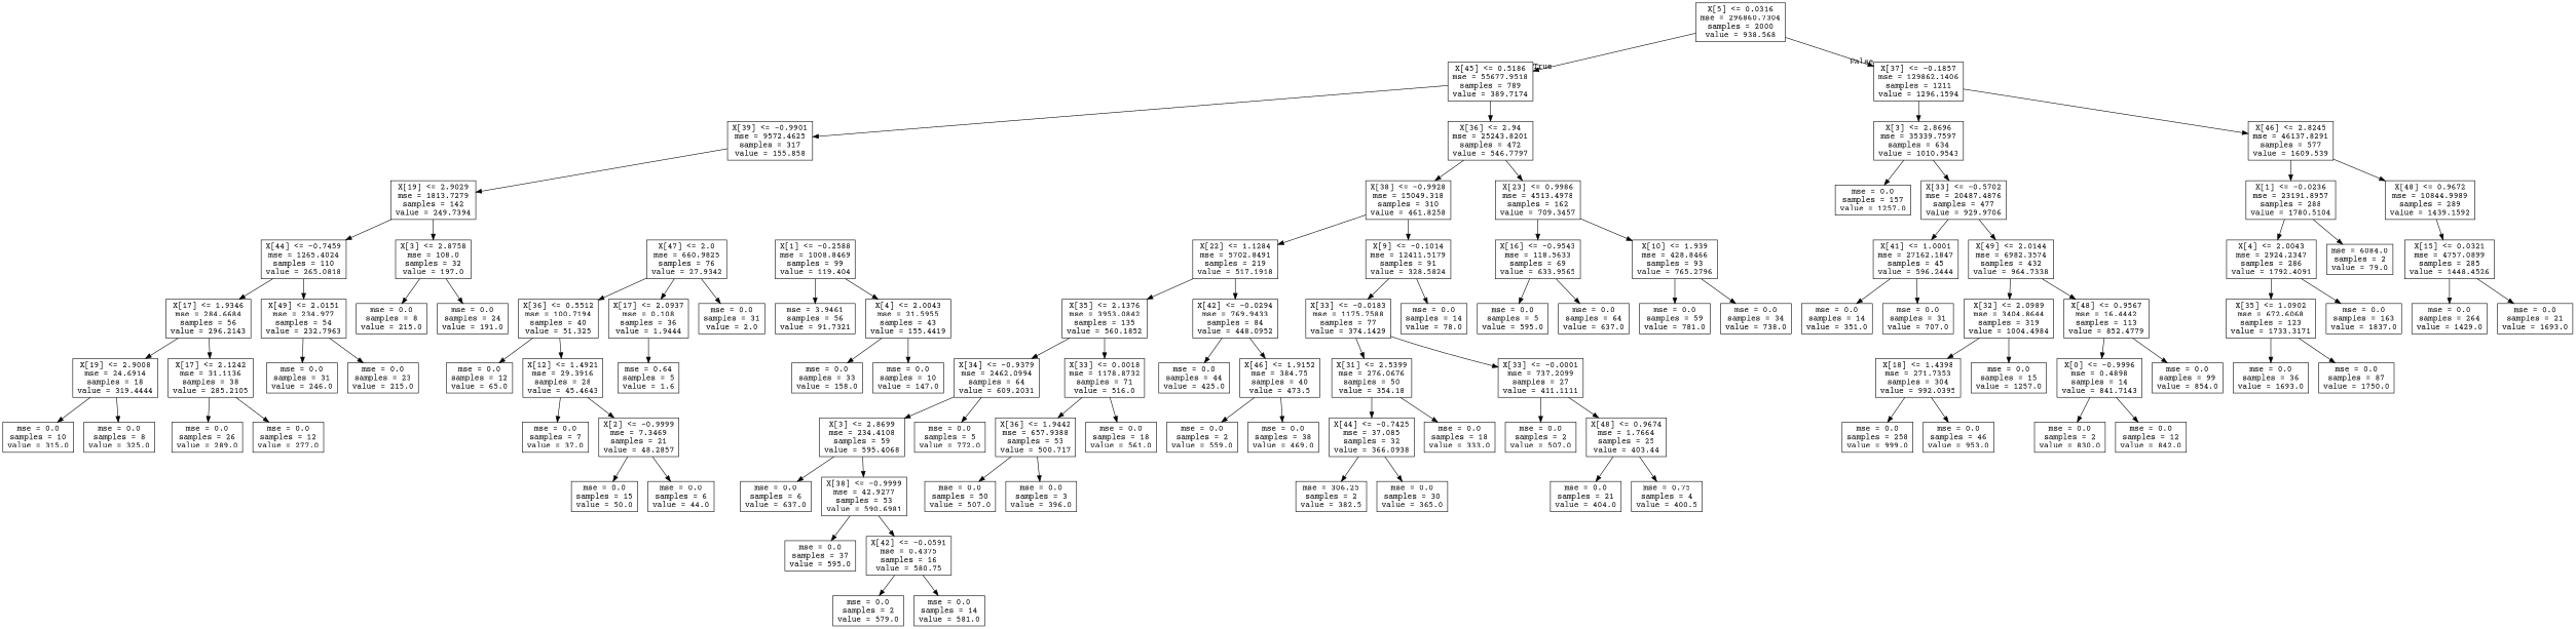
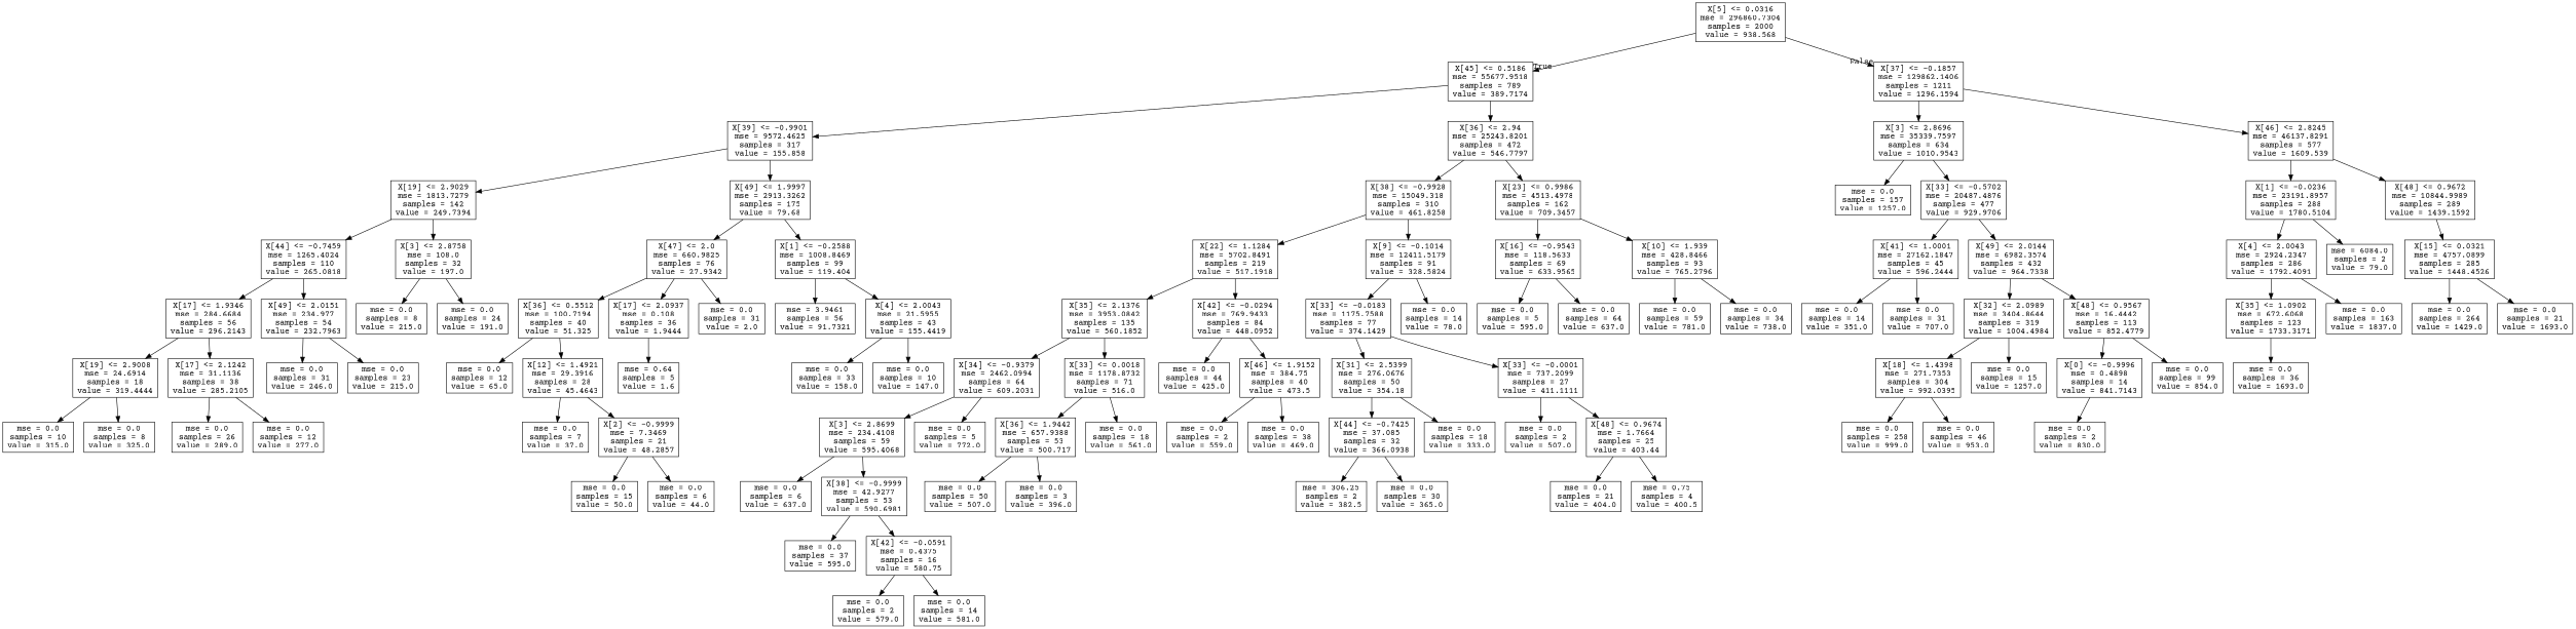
  digraph {
    fontname="Courier Prime"
    node [fontname="Courier Prime" shape=box]
    edge [fontname="Courier Prime"]
    n1 [label="X[5] <= 0.0316\nmse = 296860.7304\nsamples = 2000\nvalue = 938.568"]
    n2 [label="X[45] <= 0.5186\nmse = 55677.9518\nsamples = 789\nvalue = 389.7174"]
    n3 [label="X[37] <= -0.1857\nmse = 129862.1406\nsamples = 1211\nvalue = 1296.1594"]
    n4 [label="X[39] <= -0.9901\nmse = 9572.4625\nsamples = 317\nvalue = 155.858"]
    n5 [label="X[36] <= 2.94\nmse = 25243.8201\nsamples = 472\nvalue = 546.7797"]
    n6 [label="X[3] <= 2.8696\nmse = 35339.7597\nsamples = 634\nvalue = 1010.9543"]
    n7 [label="X[46] <= 2.8245\nmse = 46137.8291\nsamples = 577\nvalue = 1609.539"]
    n8 [label="X[19] <= 2.9029\nmse = 1813.7279\nsamples = 142\nvalue = 249.7394"]
+   n9 [label="X[49] <= 1.9997\nmse = 2913.3262\nsamples = 175\nvalue = 79.68"]
    n10 [label="X[38] <= -0.9928\nmse = 15049.318\nsamples = 310\nvalue = 461.8258"]
    n11 [label="X[23] <= 0.9986\nmse = 4513.4978\nsamples = 162\nvalue = 709.3457"]
    n12 [label="X[44] <= -0.7459\nmse = 1265.4024\nsamples = 110\nvalue = 265.0818"]
    n13 [label="X[3] <= 2.8758\nmse = 108.0\nsamples = 32\nvalue = 197.0"]
    n14 [label="X[47] <= 2.0\nmse = 660.9825\nsamples = 76\nvalue = 27.9342"]
    n15 [label="X[1] <= -0.2588\nmse = 1008.8469\nsamples = 99\nvalue = 119.404"]
    n16 [label="X[17] <= 1.9346\nmse = 284.6684\nsamples = 56\nvalue = 296.2143"]
    n17 [label="X[49] <= 2.0151\nmse = 234.977\nsamples = 54\nvalue = 232.7963"]
    n18 [label="mse = 0.0\nsamples = 8\nvalue = 215.0"]
    n19 [label="mse = 0.0\nsamples = 24\nvalue = 191.0"]
    n20 [label="X[19] <= 2.9008\nmse = 24.6914\nsamples = 18\nvalue = 319.4444"]
    n21 [label="X[17] <= 2.1242\nmse = 31.1136\nsamples = 38\nvalue = 285.2105"]
    n22 [label="mse = 0.0\nsamples = 31\nvalue = 246.0"]
    n23 [label="mse = 0.0\nsamples = 23\nvalue = 215.0"]
    n24 [label="mse = 0.0\nsamples = 10\nvalue = 315.0"]
    n25 [label="mse = 0.0\nsamples = 8\nvalue = 325.0"]
    n26 [label="mse = 0.0\nsamples = 26\nvalue = 289.0"]
    n27 [label="mse = 0.0\nsamples = 12\nvalue = 277.0"]
    n28 [label="X[36] <= 0.5512\nmse = 100.7194\nsamples = 40\nvalue = 51.325"]
    n29 [label="X[17] <= 2.0937\nmse = 0.108\nsamples = 36\nvalue = 1.9444"]
    n30 [label="mse = 0.0\nsamples = 31\nvalue = 2.0"]
    n31 [label="mse = 3.9461\nsamples = 56\nvalue = 91.7321"]
    n32 [label="X[4] <= 2.0043\nmse = 21.5955\nsamples = 43\nvalue = 155.4419"]
    n33 [label="mse = 0.0\nsamples = 12\nvalue = 65.0"]
    n34 [label="X[12] <= 1.4921\nmse = 29.3916\nsamples = 28\nvalue = 45.4643"]
    n35 [label="mse = 0.64\nsamples = 5\nvalue = 1.6"]
    n36 [label="mse = 0.0\nsamples = 7\nvalue = 37.0"]
    n37 [label="X[2] <= -0.9999\nmse = 7.3469\nsamples = 21\nvalue = 48.2857"]
    n38 [label="mse = 0.0\nsamples = 15\nvalue = 50.0"]
    n39 [label="mse = 0.0\nsamples = 6\nvalue = 44.0"]
    n40 [label="mse = 0.0\nsamples = 33\nvalue = 158.0"]
    n41 [label="mse = 0.0\nsamples = 10\nvalue = 147.0"]
    n42 [label="X[22] <= 1.1284\nmse = 5702.8491\nsamples = 219\nvalue = 517.1918"]
    n43 [label="X[9] <= -0.1014\nmse = 12411.5179\nsamples = 91\nvalue = 328.5824"]
    n44 [label="X[16] <= -0.9543\nmse = 118.5633\nsamples = 69\nvalue = 633.9565"]
    n45 [label="X[10] <= 1.939\nmse = 428.8466\nsamples = 93\nvalue = 765.2796"]
    n46 [label="X[35] <= 2.1376\nmse = 3953.0842\nsamples = 135\nvalue = 560.1852"]
    n47 [label="X[42] <= -0.0294\nmse = 769.9433\nsamples = 84\nvalue = 448.0952"]
    n48 [label="X[33] <= -0.0183\nmse = 1175.7588\nsamples = 77\nvalue = 374.1429"]
    n49 [label="mse = 0.0\nsamples = 14\nvalue = 78.0"]
    n50 [label="X[34] <= -0.9379\nmse = 2462.0994\nsamples = 64\nvalue = 609.2031"]
    n51 [label="X[33] <= 0.0018\nmse = 1178.8732\nsamples = 71\nvalue = 516.0"]
    n52 [label="mse = 0.0\nsamples = 44\nvalue = 425.0"]
    n53 [label="X[46] <= 1.9152\nmse = 384.75\nsamples = 40\nvalue = 473.5"]
    n54 [label="X[3] <= 2.8699\nmse = 234.4108\nsamples = 59\nvalue = 595.4068"]
    n55 [label="mse = 0.0\nsamples = 5\nvalue = 772.0"]
    n56 [label="X[36] <= 1.9442\nmse = 657.9388\nsamples = 53\nvalue = 500.717"]
    n57 [label="mse = 0.0\nsamples = 18\nvalue = 561.0"]
    n58 [label="mse = 0.0\nsamples = 6\nvalue = 637.0"]
    n59 [label="X[38] <= -0.9999\nmse = 42.9277\nsamples = 53\nvalue = 590.6981"]
    n60 [label="mse = 0.0\nsamples = 37\nvalue = 595.0"]
    n61 [label="X[42] <= -0.0591\nmse = 0.4375\nsamples = 16\nvalue = 580.75"]
    n62 [label="mse = 0.0\nsamples = 2\nvalue = 579.0"]
    n63 [label="mse = 0.0\nsamples = 14\nvalue = 581.0"]
    n64 [label="mse = 0.0\nsamples = 50\nvalue = 507.0"]
    n65 [label="mse = 0.0\nsamples = 3\nvalue = 396.0"]
    n66 [label="mse = 0.0\nsamples = 2\nvalue = 559.0"]
    n67 [label="mse = 0.0\nsamples = 38\nvalue = 469.0"]
    n68 [label="X[31] <= 2.5399\nmse = 276.0676\nsamples = 50\nvalue = 354.18"]
    n69 [label="X[33] <= -0.0001\nmse = 737.2099\nsamples = 27\nvalue = 411.1111"]
    n70 [label="X[44] <= -0.7425\nmse = 37.085\nsamples = 32\nvalue = 366.0938"]
    n71 [label="mse = 0.0\nsamples = 18\nvalue = 333.0"]
    n72 [label="mse = 0.0\nsamples = 2\nvalue = 507.0"]
    n73 [label="X[48] <= 0.9674\nmse = 1.7664\nsamples = 25\nvalue = 403.44"]
    n74 [label="mse = 306.25\nsamples = 2\nvalue = 382.5"]
    n75 [label="mse = 0.0\nsamples = 30\nvalue = 365.0"]
    n76 [label="mse = 0.0\nsamples = 21\nvalue = 404.0"]
    n77 [label="mse = 0.75\nsamples = 4\nvalue = 400.5"]
    n78 [label="mse = 0.0\nsamples = 5\nvalue = 595.0"]
    n79 [label="mse = 0.0\nsamples = 64\nvalue = 637.0"]
    n80 [label="mse = 0.0\nsamples = 59\nvalue = 781.0"]
    n81 [label="mse = 0.0\nsamples = 34\nvalue = 738.0"]
    n82 [label="mse = 0.0\nsamples = 157\nvalue = 1257.0"]
    n83 [label="X[33] <= -0.5702\nmse = 20487.4876\nsamples = 477\nvalue = 929.9706"]
    n84 [label="X[1] <= -0.0236\nmse = 23191.8957\nsamples = 288\nvalue = 1780.5104"]
    n85 [label="X[48] <= 0.9672\nmse = 10844.9989\nsamples = 289\nvalue = 1439.1592"]
    n86 [label="X[41] <= 1.0001\nmse = 27162.1847\nsamples = 45\nvalue = 596.2444"]
    n87 [label="X[49] <= 2.0144\nmse = 6982.3574\nsamples = 432\nvalue = 964.7338"]
    n88 [label="mse = 0.0\nsamples = 14\nvalue = 351.0"]
    n89 [label="mse = 0.0\nsamples = 31\nvalue = 707.0"]
    n90 [label="X[32] <= 2.0989\nmse = 3404.8644\nsamples = 319\nvalue = 1004.4984"]
    n91 [label="X[48] <= 0.9567\nmse = 16.4442\nsamples = 113\nvalue = 852.4779"]
    n92 [label="X[18] <= 1.4398\nmse = 271.7353\nsamples = 304\nvalue = 992.0395"]
    n93 [label="mse = 0.0\nsamples = 15\nvalue = 1257.0"]
    n94 [label="X[0] <= -0.9996\nmse = 0.4898\nsamples = 14\nvalue = 841.7143"]
    n95 [label="mse = 0.0\nsamples = 99\nvalue = 854.0"]
    n96 [label="mse = 0.0\nsamples = 258\nvalue = 999.0"]
    n97 [label="mse = 0.0\nsamples = 46\nvalue = 953.0"]
    n98 [label="mse = 0.0\nsamples = 2\nvalue = 830.0"]
-   n99 [label="mse = 0.0\nsamples = 12\nvalue = 842.0"]
    n100 [label="X[4] <= 2.0043\nmse = 2924.2347\nsamples = 286\nvalue = 1792.4091"]
    n101 [label="mse = 6084.0\nsamples = 2\nvalue = 79.0"]
    n102 [label="X[15] <= 0.0321\nmse = 4757.0899\nsamples = 285\nvalue = 1448.4526"]
    n103 [label="X[35] <= 1.0902\nmse = 672.6068\nsamples = 123\nvalue = 1733.3171"]
    n104 [label="mse = 0.0\nsamples = 163\nvalue = 1837.0"]
    n105 [label="mse = 0.0\nsamples = 36\nvalue = 1693.0"]
-   n106 [label="mse = 0.0\nsamples = 87\nvalue = 1750.0"]
    n107 [label="mse = 0.0\nsamples = 264\nvalue = 1429.0"]
    n108 [label="mse = 0.0\nsamples = 21\nvalue = 1693.0"]
    n1 -> n2 [headlabel=True labelangle=45 labeldistance=2.5]
    n1 -> n3 [headlabel=False labelangle=-45 labeldistance=2.5]
    n2 -> n4
    n2 -> n5
    n3 -> n6
    n3 -> n7
    n4 -> n8
+   n4 -> n9
    n5 -> n10
    n5 -> n11
    n6 -> n82
    n6 -> n83
    n7 -> n84
    n7 -> n85
    n8 -> n12
    n8 -> n13
+   n9 -> n14
+   n9 -> n15
    n10 -> n42
    n10 -> n43
    n11 -> n44
    n11 -> n45
    n12 -> n16
    n12 -> n17
    n13 -> n18
    n13 -> n19
    n14 -> n28
    n14 -> n29
    n14 -> n30
    n15 -> n31
    n15 -> n32
    n16 -> n20
    n16 -> n21
    n17 -> n22
    n17 -> n23
    n20 -> n24
    n20 -> n25
    n21 -> n26
    n21 -> n27
    n28 -> n33
    n28 -> n34
    n29 -> n35
    n32 -> n40
    n32 -> n41
    n34 -> n36
    n34 -> n37
    n37 -> n38
    n37 -> n39
    n42 -> n46
    n42 -> n47
    n43 -> n48
    n43 -> n49
    n44 -> n78
    n44 -> n79
    n45 -> n80
    n45 -> n81
    n46 -> n50
    n46 -> n51
    n47 -> n52
    n47 -> n53
    n48 -> n68
    n48 -> n69
    n50 -> n54
    n50 -> n55
    n51 -> n56
    n51 -> n57
    n53 -> n66
    n53 -> n67
    n54 -> n58
    n54 -> n59
    n56 -> n64
    n56 -> n65
    n59 -> n60
    n59 -> n61
    n61 -> n62
    n61 -> n63
    n68 -> n70
    n68 -> n71
    n69 -> n72
    n69 -> n73
    n70 -> n74
    n70 -> n75
    n73 -> n76
    n73 -> n77
    n83 -> n86
    n83 -> n87
    n84 -> n100
    n84 -> n101
    n85 -> n102
    n86 -> n88
    n86 -> n89
    n87 -> n90
    n87 -> n91
    n90 -> n92
    n90 -> n93
    n91 -> n94
    n91 -> n95
    n92 -> n96
    n92 -> n97
    n94 -> n98
-   n94 -> n99
    n100 -> n103
    n100 -> n104
    n102 -> n107
    n102 -> n108
    n103 -> n105
-   n103 -> n106
  }
